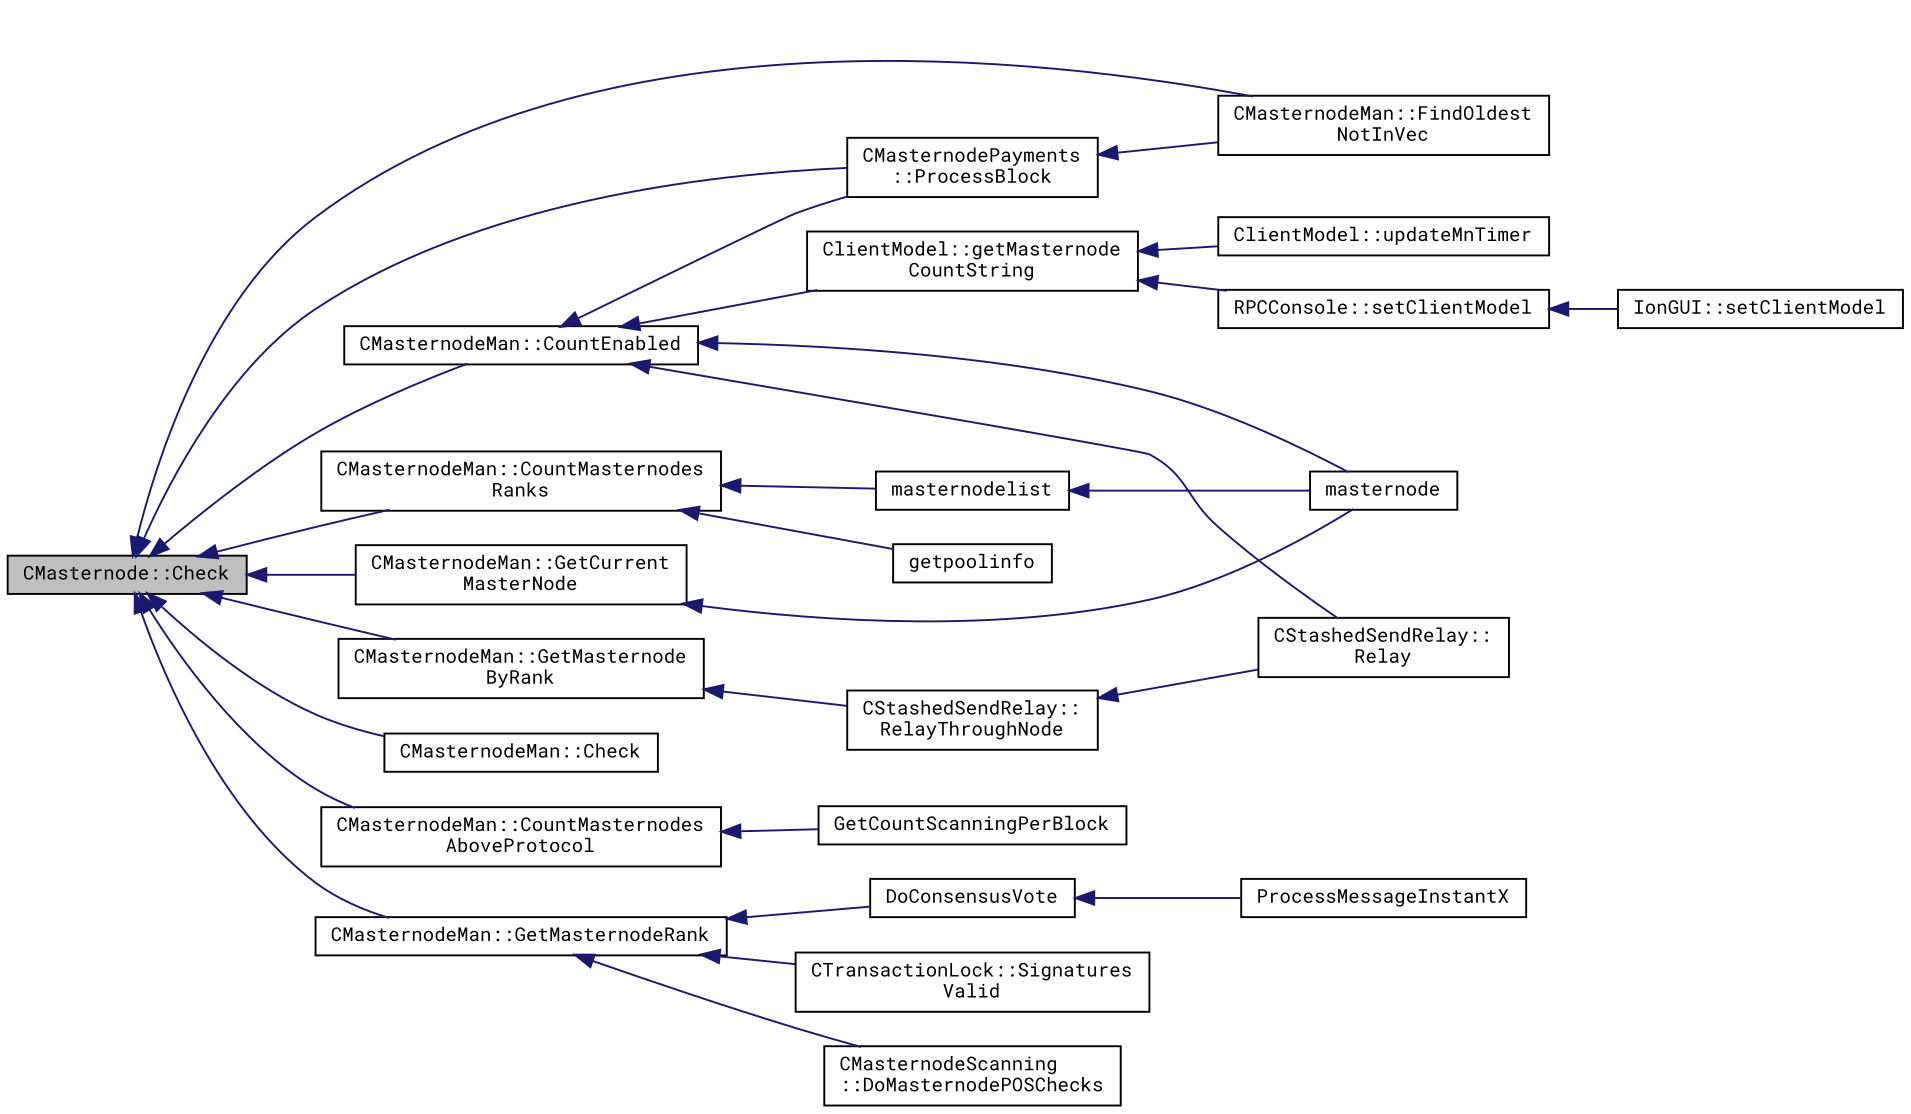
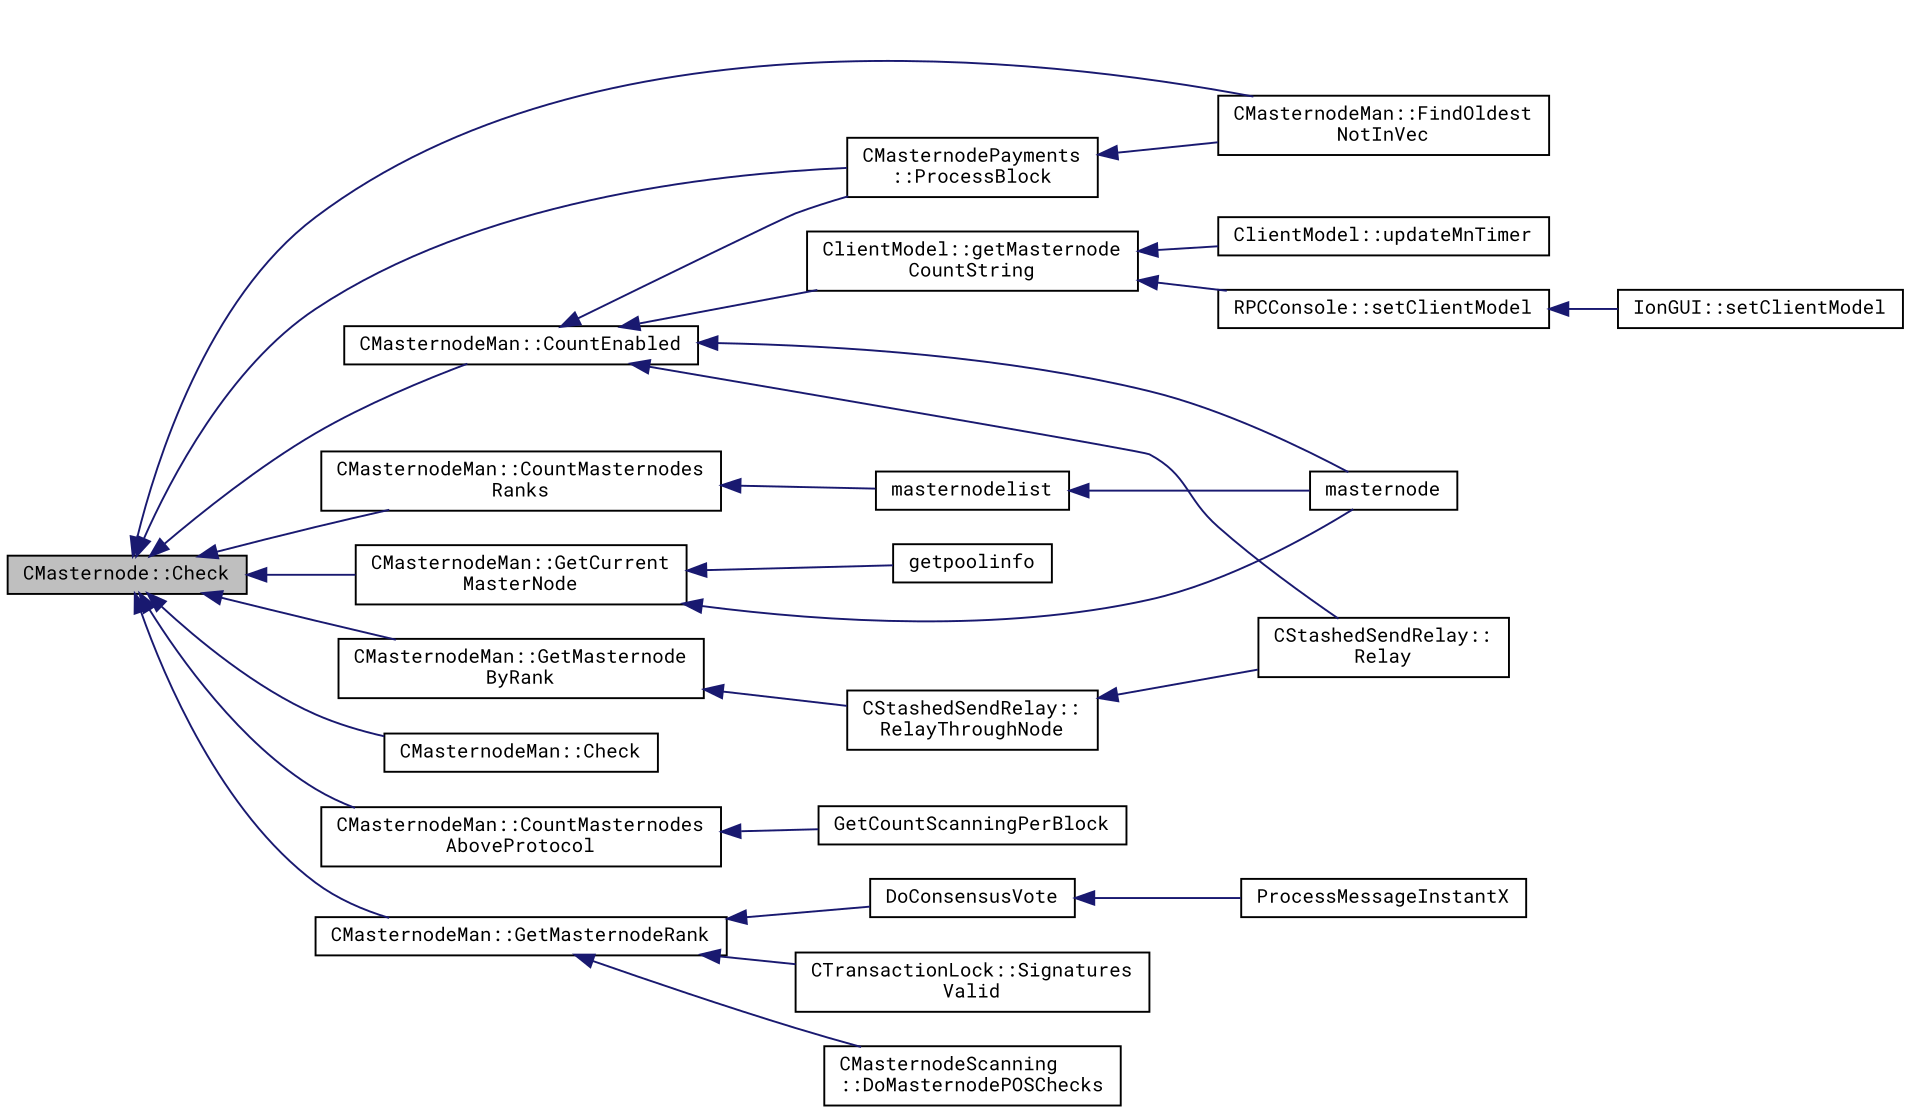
  digraph {
    fontname="Roboto Mono"
    rankdir=LR
    node [color=black fillcolor=white fontname="Roboto Mono" fontsize=10 shape=record style=filled]
    edge [color=midnightblue dir=back fontname="Roboto Mono" fontsize=10 labelfontname=Helvetica labelfontsize=10 style=solid]
    n1 [fillcolor=grey75 fontcolor=black height=0.2 label="CMasternode::Check" width=0.4]
    n2 [height=0.2 label="CMasternodePayments\l::ProcessBlock" width=0.4]
    n3 [height=0.2 label="CMasternodeMan::Check" width=0.4]
    n4 [height=0.2 label="CMasternodeMan::CountEnabled" width=0.4]
    n5 [height=0.2 label="CMasternodeMan::CountMasternodes\lAboveProtocol" width=0.4]
    n6 [height=0.2 label="CMasternodeMan::FindOldest\lNotInVec" width=0.4]
    n7 [height=0.2 label="CMasternodeMan::GetCurrent\lMasterNode" width=0.4]
    n8 [height=0.2 label="CMasternodeMan::GetMasternodeRank" width=0.4]
    n9 [height=0.2 label="CMasternodeMan::CountMasternodes\lRanks" width=0.4]
    n10 [height=0.2 label="CMasternodeMan::GetMasternode\lByRank" width=0.4]
    n11 [height=0.2 label="ClientModel::getMasternode\lCountString" width=0.4]
    n12 [height=0.2 label=masternode width=0.4]
    n13 [height=0.2 label="CStashedSendRelay::\lRelay" width=0.4]
    n14 [height=0.2 label=GetCountScanningPerBlock width=0.4]
    n15 [height=0.2 label=getpoolinfo width=0.4]
    n16 [height=0.2 label=DoConsensusVote width=0.4]
    n17 [height=0.2 label="CTransactionLock::Signatures\lValid" width=0.4]
    n18 [height=0.2 label="CMasternodeScanning\l::DoMasternodePOSChecks" width=0.4]
    n19 [height=0.2 label=masternodelist width=0.4]
    n20 [height=0.2 label="CStashedSendRelay::\lRelayThroughNode" width=0.4]
    n21 [height=0.2 label="ClientModel::updateMnTimer" width=0.4]
    n22 [height=0.2 label="RPCConsole::setClientModel" width=0.4]
    n23 [height=0.2 label="IonGUI::setClientModel" width=0.4]
    n24 [height=0.2 label=ProcessMessageInstantX width=0.4]
    n1 -> n2
    n1 -> n3
    n1 -> n4
    n1 -> n5
    n1 -> n6
    n1 -> n7
    n1 -> n8
    n1 -> n9
    n1 -> n10
    n2 -> n6
    n4 -> n2
    n4 -> n11
    n4 -> n12
    n4 -> n13
    n5 -> n14
    n7 -> n12
-   n9 -> n15
+   n7 -> n15
    n8 -> n16
    n8 -> n17
    n8 -> n18
    n9 -> n19
    n10 -> n20
    n11 -> n21
    n11 -> n22
    n16 -> n24
    n19 -> n12
    n20 -> n13
    n22 -> n23
  }
